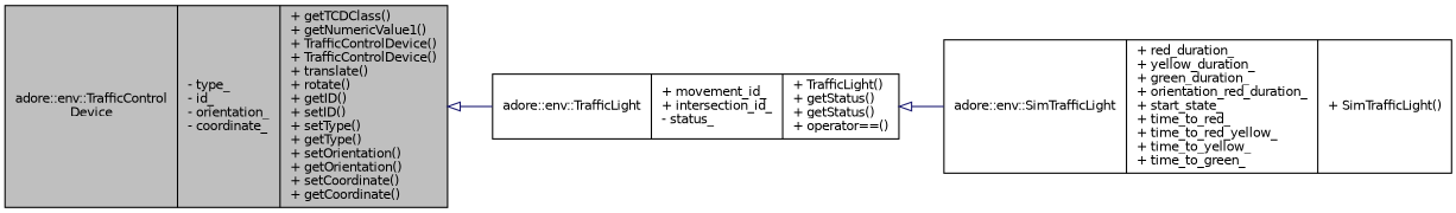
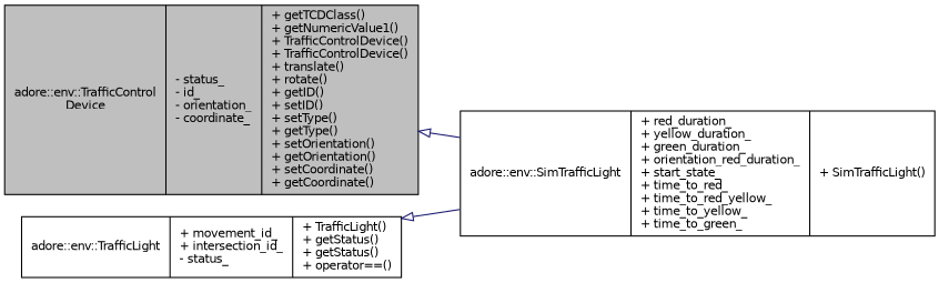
  digraph {
    rankdir=LR
    node [color=black fillcolor=white fontname=Helvetica fontsize=10 shape=record style=filled]
    edge [arrowtail=onormal color=midnightblue dir=back fontname=Helvetica fontsize=10 labelfontname=Helvetica labelfontsize=10 style=solid]
-   n1 [fillcolor=grey75 fontcolor=black height=0.2 label="{adore::env::TrafficControl\lDevice\n|- type_\l- id_\l- orientation_\l- coordinate_\l|+ getTCDClass()\l+ getNumericValue1()\l+ TrafficControlDevice()\l+ TrafficControlDevice()\l+ translate()\l+ rotate()\l+ getID()\l+ setID()\l+ setType()\l+ getType()\l+ setOrientation()\l+ getOrientation()\l+ setCoordinate()\l+ getCoordinate()\l}" width=0.4]
+   n1 [fillcolor=grey75 fontcolor=black height=0.2 label="{adore::env::TrafficControl\lDevice\n|- status_\l- id_\l- orientation_\l- coordinate_\l|+ getTCDClass()\l+ getNumericValue1()\l+ TrafficControlDevice()\l+ TrafficControlDevice()\l+ translate()\l+ rotate()\l+ getID()\l+ setID()\l+ setType()\l+ getType()\l+ setOrientation()\l+ getOrientation()\l+ setCoordinate()\l+ getCoordinate()\l}" width=0.4]
    n2 [height=0.2 label="{adore::env::TrafficLight\n|+ movement_id_\l+ intersection_id_\l- status_\l|+ TrafficLight()\l+ getStatus()\l+ getStatus()\l+ operator==()\l}" width=0.4]
    n3 [height=0.2 label="{adore::env::SimTrafficLight\n|+ red_duration_\l+ yellow_duration_\l+ green_duration_\l+ orientation_red_duration_\l+ start_state_\l+ time_to_red_\l+ time_to_red_yellow_\l+ time_to_yellow_\l+ time_to_green_\l|+ SimTrafficLight()\l}" width=0.4]
-   n1 -> n2
+   n1 -> n3
    n2 -> n3
  }
